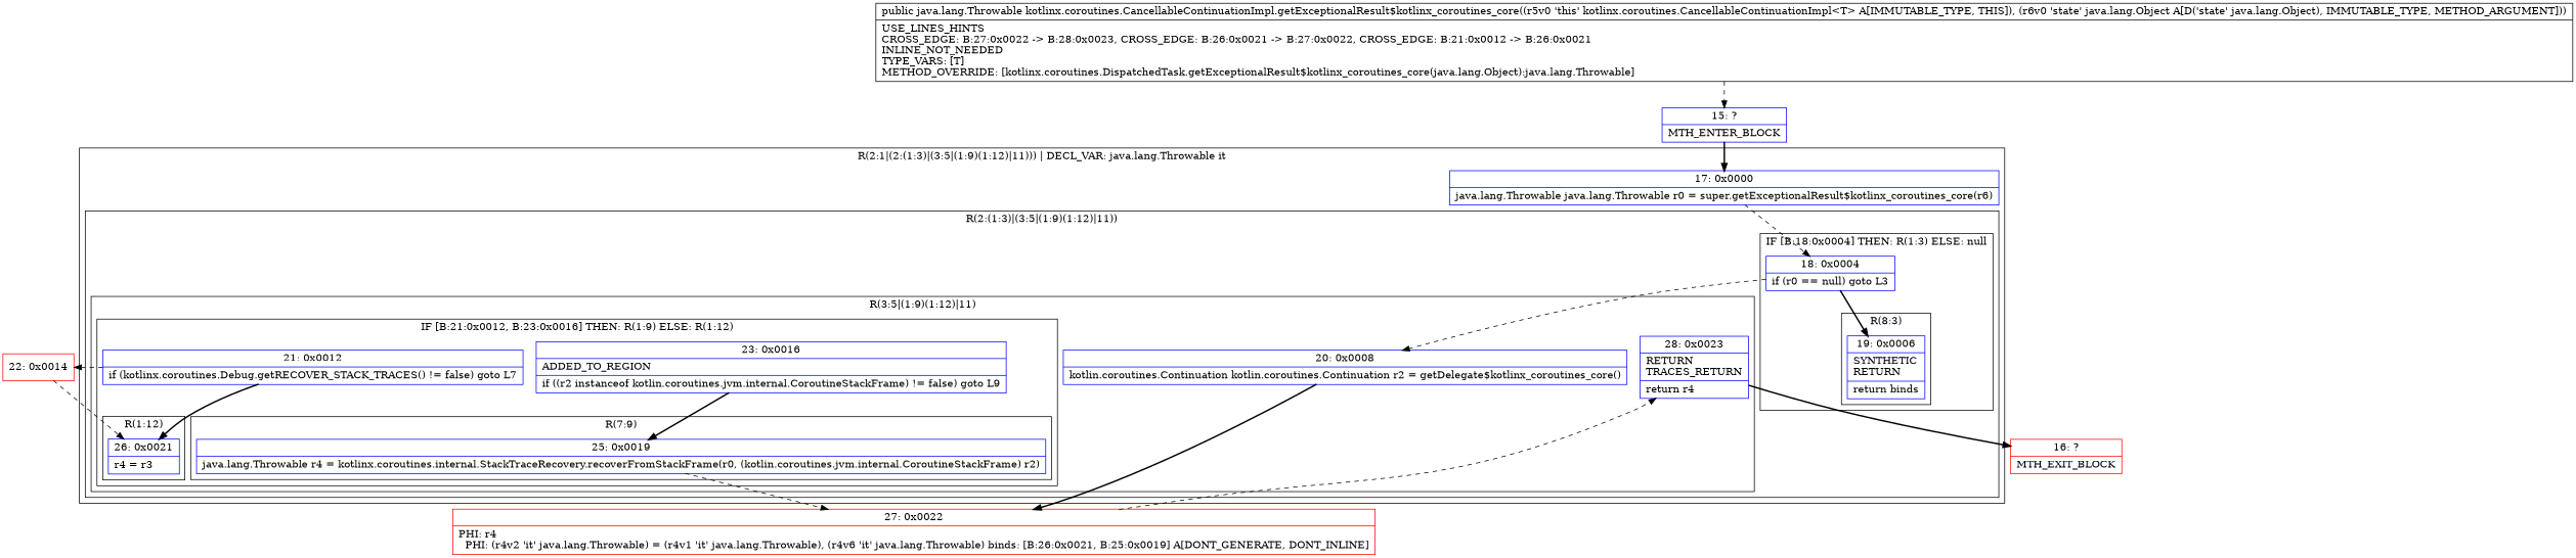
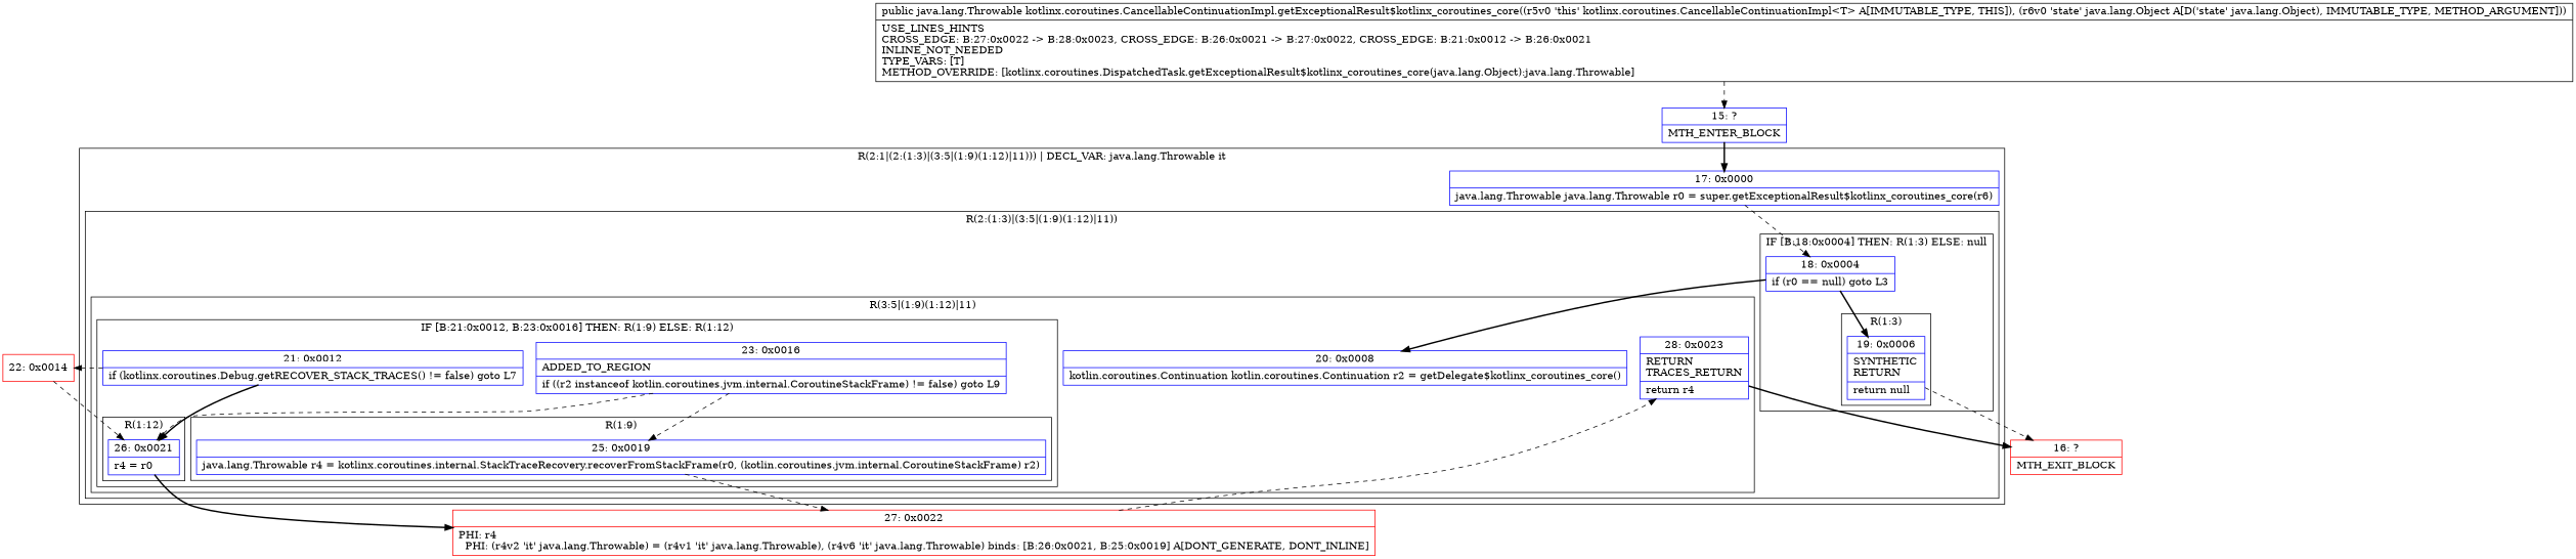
  digraph {
    node [color=blue shape=record]
    edge [style=dashed]
-   n1 [label="{19\:\ 0x0006|SYNTHETIC\lRETURN\l|return binds\l}"]
+   n1 [label="{19\:\ 0x0006|SYNTHETIC\lRETURN\l|return null\l}"]
    n2 [label="{18\:\ 0x0004|if (r0 == null) goto L3\l}"]
    n3 [label="{25\:\ 0x0019|java.lang.Throwable r4 = kotlinx.coroutines.internal.StackTraceRecovery.recoverFromStackFrame(r0, (kotlin.coroutines.jvm.internal.CoroutineStackFrame) r2)\l}"]
-   n4 [label="{26\:\ 0x0021|r4 = r3\l}"]
+   n4 [label="{26\:\ 0x0021|r4 = r0\l}"]
    n5 [label="{21\:\ 0x0012|if (kotlinx.coroutines.Debug.getRECOVER_STACK_TRACES() != false) goto L7\l}"]
    n6 [label="{23\:\ 0x0016|ADDED_TO_REGION\l|if ((r2 instanceof kotlin.coroutines.jvm.internal.CoroutineStackFrame) != false) goto L9\l}"]
    n7 [label="{20\:\ 0x0008|kotlin.coroutines.Continuation kotlin.coroutines.Continuation r2 = getDelegate$kotlinx_coroutines_core()\l}"]
    n8 [label="{28\:\ 0x0023|RETURN\lTRACES_RETURN\l|return r4\l}"]
    n9 [label="{17\:\ 0x0000|java.lang.Throwable java.lang.Throwable r0 = super.getExceptionalResult$kotlinx_coroutines_core(r6)\l}"]
    n10 [color=red label="{16\:\ ?|MTH_EXIT_BLOCK\l}"]
    n11 [color=red label="{27\:\ 0x0022|PHI: r4 \l  PHI: (r4v2 'it' java.lang.Throwable) = (r4v1 'it' java.lang.Throwable), (r4v6 'it' java.lang.Throwable) binds: [B:26:0x0021, B:25:0x0019] A[DONT_GENERATE, DONT_INLINE]\l}"]
    n12 [color=red label="{22\:\ 0x0014}"]
    n13 [label="{15\:\ ?|MTH_ENTER_BLOCK\l}"]
    n14 [label="{public java.lang.Throwable kotlinx.coroutines.CancellableContinuationImpl.getExceptionalResult$kotlinx_coroutines_core((r5v0 'this' kotlinx.coroutines.CancellableContinuationImpl\<T\> A[IMMUTABLE_TYPE, THIS]), (r6v0 'state' java.lang.Object A[D('state' java.lang.Object), IMMUTABLE_TYPE, METHOD_ARGUMENT]))  | USE_LINES_HINTS\lCROSS_EDGE: B:27:0x0022 \-\> B:28:0x0023, CROSS_EDGE: B:26:0x0021 \-\> B:27:0x0022, CROSS_EDGE: B:21:0x0012 \-\> B:26:0x0021\lINLINE_NOT_NEEDED\lTYPE_VARS: [T]\lMETHOD_OVERRIDE: [kotlinx.coroutines.DispatchedTask.getExceptionalResult$kotlinx_coroutines_core(java.lang.Object):java.lang.Throwable]\l}" color=""]
    subgraph cluster_1 {
      label="R(2:1|(2:(1:3)|(3:5|(1:9)(1:12)|11))) | DECL_VAR: java.lang.Throwable it\l"
      n9
      subgraph cluster_2 {
        label="R(2:(1:3)|(3:5|(1:9)(1:12)|11))"
        subgraph cluster_3 {
          label="IF [B:18:0x0004] THEN: R(1:3) ELSE: null"
          n2
          subgraph cluster_4 {
-           label="R(8:3)"
+           label="R(1:3)"
            n1
          }
        }
        subgraph cluster_5 {
          label="R(3:5|(1:9)(1:12)|11)"
          n7
          n8
          subgraph cluster_6 {
            label="IF [B:21:0x0012, B:23:0x0016] THEN: R(1:9) ELSE: R(1:12)"
            n5
            n6
            subgraph cluster_7 {
-             label="R(7:9)"
+             label="R(1:9)"
              n3
            }
            subgraph cluster_8 {
              label="R(1:12)"
              n4
            }
          }
        }
      }
    }
+   n1 -> n10
    n2 -> n1 [style=bold]
-   n2 -> n7
+   n2 -> n7 [style=bold]
    n3 -> n11
-   n7 -> n11 [style=bold]
+   n4 -> n11 [style=bold]
    n5 -> n4 [style=bold]
    n5 -> n12
-   n6 -> n3 [style=bold]
+   n6 -> n3
+   n6 -> n4
    n8 -> n10 [style=bold]
    n9 -> n2
    n11 -> n8
    n12 -> n4
    n13 -> n9 [style=bold]
    n14 -> n13
  }
